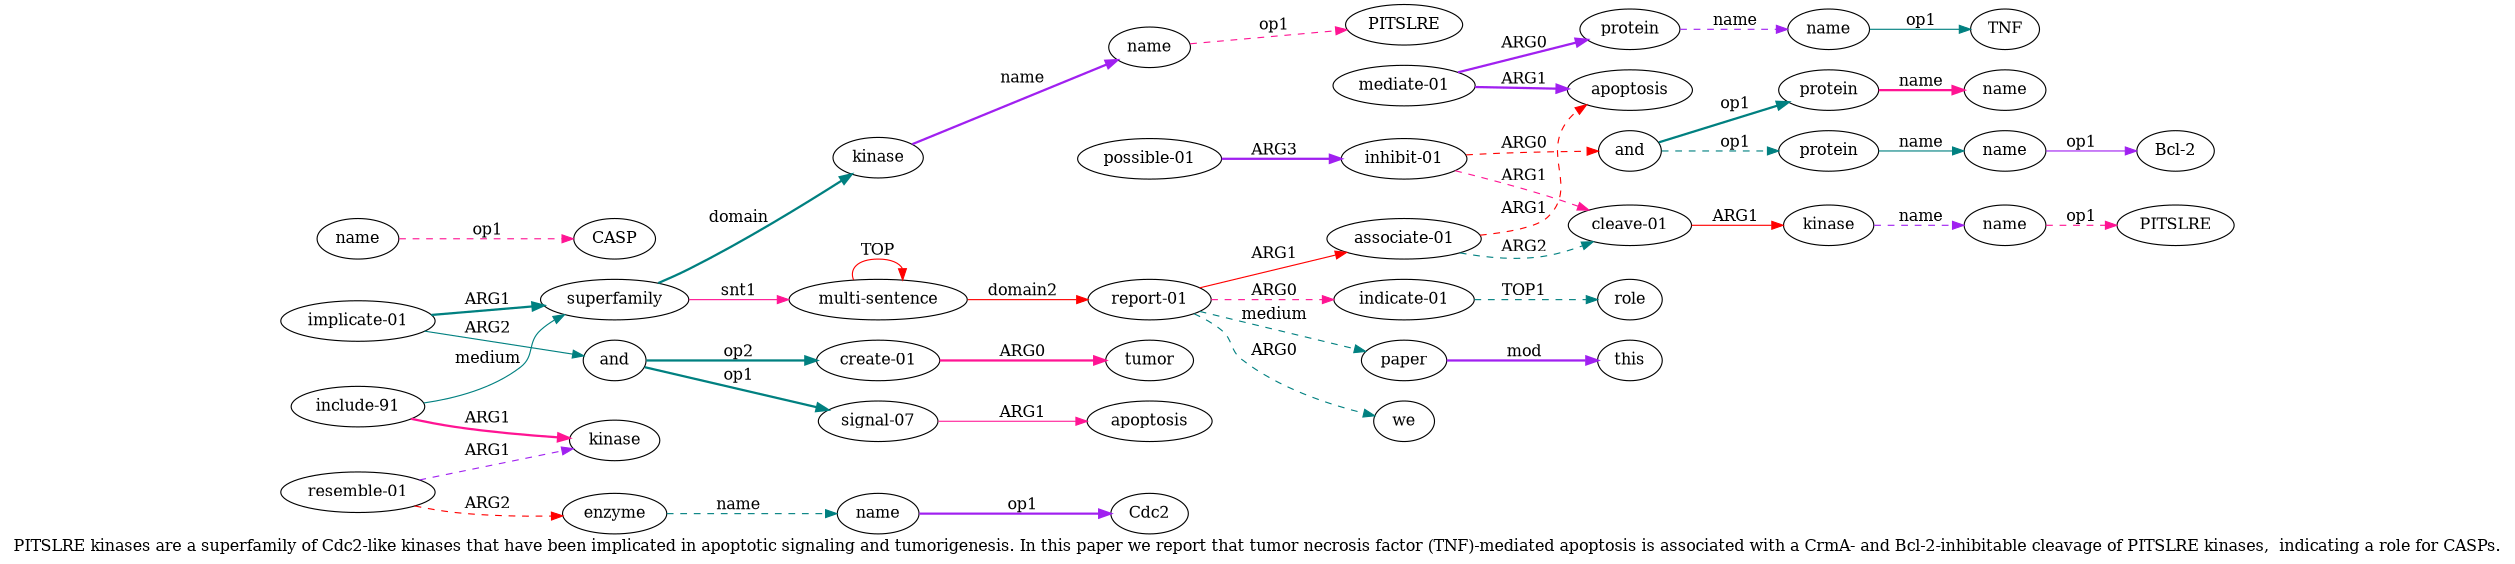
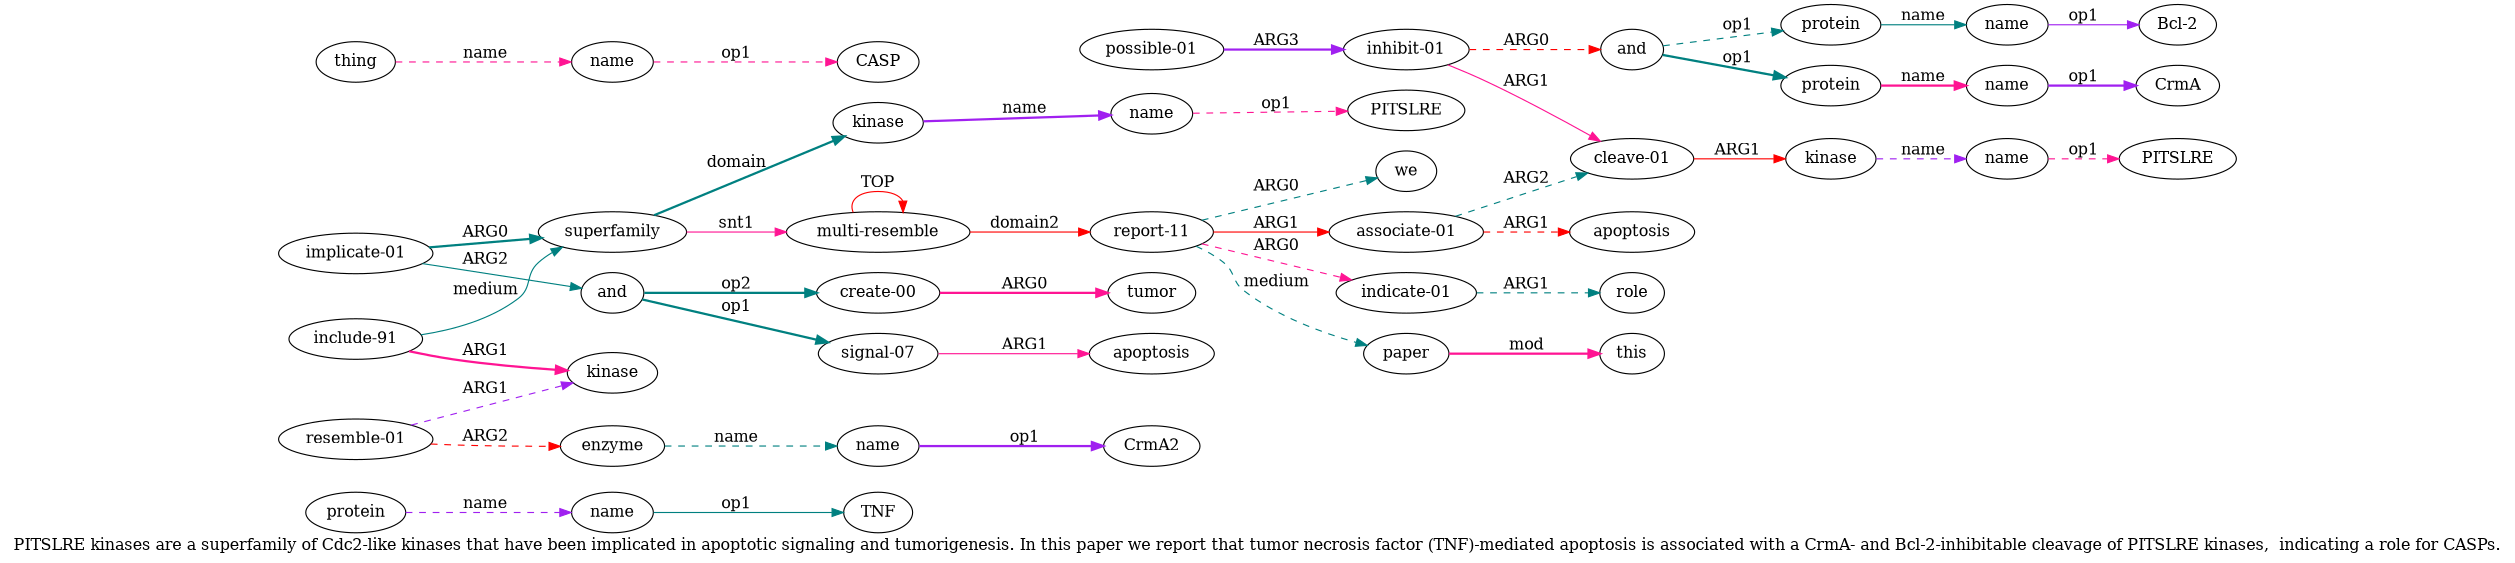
  digraph {
    label="PITSLRE kinases are a superfamily of Cdc2-like kinases that have been implicated in apoptotic signaling and tumorigenesis. In this paper we report that tumor necrosis factor (TNF)-mediated apoptosis is associated with a CrmA- and Bcl-2-inhibitable cleavage of PITSLRE kinases,  indicating a role for CASPs."
    rankdir=LR
    node [color=black gold_ind=-1 gold_label=name test_ind=-1 test_label=name]
    edge [color=teal gold_label=ARG1 style=dashed test_label=ARG1]
    n1 [gold_ind=20 gold_label=protein label=protein test_ind=20 test_label=protein]
    n2 [gold_ind=21 label=name test_ind=21]
    n3 [gold_label=TNF label=TNF test_label=TNF]
    n4 [gold_ind=22 gold_label="cleave-01" label="cleave-01" test_ind=22 test_label="cleave-01"]
    n5 [gold_ind=23 gold_label=kinase label=kinase test_ind=23 test_label=kinase]
    n6 [gold_ind=24 label=name test_ind=24]
    n7 [gold_label=PITSLRE label=PITSLRE test_label=PITSLRE]
    n8 [gold_ind=25 gold_label="inhibit-01" label="inhibit-01" test_ind=25 test_label="inhibit-01"]
    n9 [gold_ind=26 gold_label=and label=and test_ind=26 test_label=and]
    n10 [gold_ind=27 gold_label=protein label=protein test_ind=27 test_label=protein]
    n11 [gold_ind=29 gold_label=protein label=protein test_ind=29 test_label=protein]
    n12 [gold_ind=28 label=name test_ind=28]
    n13 [gold_ind=30 label=name test_ind=30]
+   n14 [gold_label=CrmA label=CrmA test_label=CrmA]
    n15 [gold_label="Bcl-2" label="Bcl-2" test_label="Bcl-2"]
    n16 [gold_ind=31 gold_label="possible-01" label="possible-01" test_ind=31 test_label="possible-01"]
    n17 [gold_ind=37 label=name test_ind=37]
    n18 [gold_label=CASP label=CASP test_label=CASP]
+   n19 [gold_ind=36 gold_label=thing label=thing test_ind=36 test_label=thing]
    n20 [gold_ind=33 gold_label=this label=this test_ind=33 test_label=this]
    n21 [gold_ind=35 gold_label=role label=role test_ind=35 test_label=role]
    n22 [gold_ind=34 gold_label="indicate-01" label="indicate-01" test_ind=34 test_label="indicate-01"]
-   n23 [gold_ind=15 gold_label="report-01" label="report-01" test_ind=15 test_label="report-01"]
+   n23 [gold_ind=15 gold_label="report-01" label="report-11" test_ind=15 test_label="report-01"]
    n24 [gold_ind=32 gold_label=paper label=paper test_ind=32 test_label=paper]
    n25 [gold_ind=17 gold_label="associate-01" label="associate-01" test_ind=17 test_label="associate-01"]
    n26 [gold_ind=16 gold_label=we label=we test_ind=16 test_label=we]
    n27 [gold_ind=18 gold_label=apoptosis label=apoptosis test_ind=18 test_label=apoptosis]
    n28 [gold_label=PITSLRE label=PITSLRE test_label=PITSLRE]
    n29 [gold_ind=14 label=name test_ind=14]
-   n30 [gold_label=Cdc2 label=Cdc2 test_label=Cdc2]
+   n30 [gold_label=Cdc2 label=CrmA2 test_label=Cdc2]
    n31 [gold_ind=11 gold_label=kinase label=kinase test_ind=11 test_label=kinase]
    n32 [gold_ind=10 gold_label="include-91" label="include-91" test_ind=10 test_label="include-91"]
    n33 [gold_ind=1 gold_label=superfamily label=superfamily test_ind=1 test_label=superfamily]
    n34 [gold_ind=2 gold_label=kinase label=kinase test_ind=2 test_label=kinase]
-   n35 [gold_ind=0 gold_label="multi-sentence" label="multi-sentence" test_ind=0 test_label="multi-sentence"]
+   n35 [gold_ind=0 gold_label="multi-sentence" label="multi-resemble" test_ind=0 test_label="multi-sentence"]
    n36 [gold_ind=3 label=name test_ind=3]
    n37 [gold_ind=13 gold_label=enzyme label=enzyme test_ind=13 test_label=enzyme]
    n38 [gold_ind=12 gold_label="resemble-01" label="resemble-01" test_ind=12 test_label="resemble-01"]
-   n39 [gold_ind=19 gold_label="mediate-01" label="mediate-01" test_ind=19 test_label="mediate-01"]
    n40 [gold_ind=5 gold_label=and label=and test_ind=5 test_label=and]
    n41 [gold_ind=6 gold_label="signal-07" label="signal-07" test_ind=6 test_label="signal-07"]
-   n42 [gold_ind=8 gold_label="create-01" label="create-01" test_ind=8 test_label="create-01"]
+   n42 [gold_ind=8 gold_label="create-01" label="create-00" test_ind=8 test_label="create-01"]
    n43 [gold_ind=7 gold_label=apoptosis label=apoptosis test_ind=7 test_label=apoptosis]
    n44 [gold_ind=9 gold_label=tumor label=tumor test_ind=9 test_label=tumor]
    n45 [gold_ind=4 gold_label="implicate-01" label="implicate-01" test_ind=4 test_label="implicate-01"]
    n1 -> n2 [color=purple gold_label=name label=name test_label=name]
    n2 -> n3 [gold_label=op1 label=op1 style=solid test_label=op1]
    n4 -> n5 [color=red label=ARG1 style=solid]
    n5 -> n6 [color=purple gold_label=name label=name test_label=name]
    n6 -> n7 [color=deeppink gold_label=op1 label=op1 test_label=op1]
-   n8 -> n4 [color=deeppink label=ARG1]
+   n8 -> n4 [color=deeppink label=ARG1 style=solid]
    n8 -> n9 [color=red gold_label=ARG0 label=ARG0 test_label=ARG0]
    n9 -> n10 [gold_label=op1 label=op1 style=bold test_label=op1]
    n9 -> n11 [gold_label=op1 label=op1 test_label=op1]
    n10 -> n12 [color=deeppink gold_label=name label=name style=bold test_label=name]
    n11 -> n13 [gold_label=name label=name style=solid test_label=name]
+   n12 -> n14 [color=purple gold_label=op1 label=op1 style=bold test_label=op1]
    n13 -> n15 [color=purple gold_label=op1 label=op1 style=solid test_label=op1]
    n16 -> n8 [color=purple label=ARG3 style=bold]
    n17 -> n18 [color=deeppink gold_label=op1 label=op1 test_label=op1]
-   n22 -> n21 [label=TOP1]
+   n19 -> n17 [color=deeppink gold_label=name label=name test_label=name]
+   n22 -> n21 [label=ARG1]
    n23 -> n22 [color=deeppink gold_label=ARG0 label=ARG0 test_label=ARG0]
    n23 -> n24 [gold_label=medium label=medium test_label=medium]
    n23 -> n25 [color=red label=ARG1 style=solid]
    n23 -> n26 [gold_label=ARG0 label=ARG0 test_label=ARG0]
-   n24 -> n20 [color=purple gold_label=mod label=mod style=bold test_label=mod]
+   n24 -> n20 [color=deeppink gold_label=mod label=mod style=bold test_label=mod]
    n25 -> n4 [gold_label=ARG2 label=ARG2 test_label=ARG2]
    n25 -> n27 [color=red label=ARG1]
    n29 -> n30 [color=purple gold_label=op1 label=op1 style=bold test_label=op1]
    n32 -> n31 [color=deeppink label=ARG1 style=bold]
    n32 -> n33 [gold_label=ARG2 label=medium style=solid test_label=ARG2]
    n33 -> n34 [gold_label=domain label=domain style=bold test_label=domain]
    n33 -> n35 [color=deeppink gold_label=snt1 label=snt1 style=solid test_label=snt1]
    n34 -> n36 [color=purple gold_label=name label=name style=bold test_label=name]
    n35 -> n23 [color=red gold_label=snt2 label=domain2 style=solid test_label=snt2]
    n35 -> n35 [color=red gold_label=TOP label=TOP style=solid test_label=TOP]
    n36 -> n28 [color=deeppink gold_label=op1 label=op1 test_label=op1]
    n37 -> n29 [gold_label=name label=name test_label=name]
    n38 -> n31 [color=purple label=ARG1]
    n38 -> n37 [color=red gold_label=ARG2 label=ARG2 test_label=ARG2]
-   n39 -> n1 [color=purple gold_label=ARG0 label=ARG0 style=bold test_label=ARG0]
-   n39 -> n27 [color=purple label=ARG1 style=bold]
    n40 -> n41 [gold_label=op1 label=op1 style=bold test_label=op1]
    n40 -> n42 [gold_label=op2 label=op2 style=bold test_label=op2]
    n41 -> n43 [color=deeppink label=ARG1 style=solid]
    n42 -> n44 [color=deeppink label=ARG0 style=bold]
-   n45 -> n33 [label=ARG1 style=bold]
+   n45 -> n33 [label=ARG0 style=bold]
    n45 -> n40 [gold_label=ARG2 label=ARG2 style=solid test_label=ARG2]
  }
